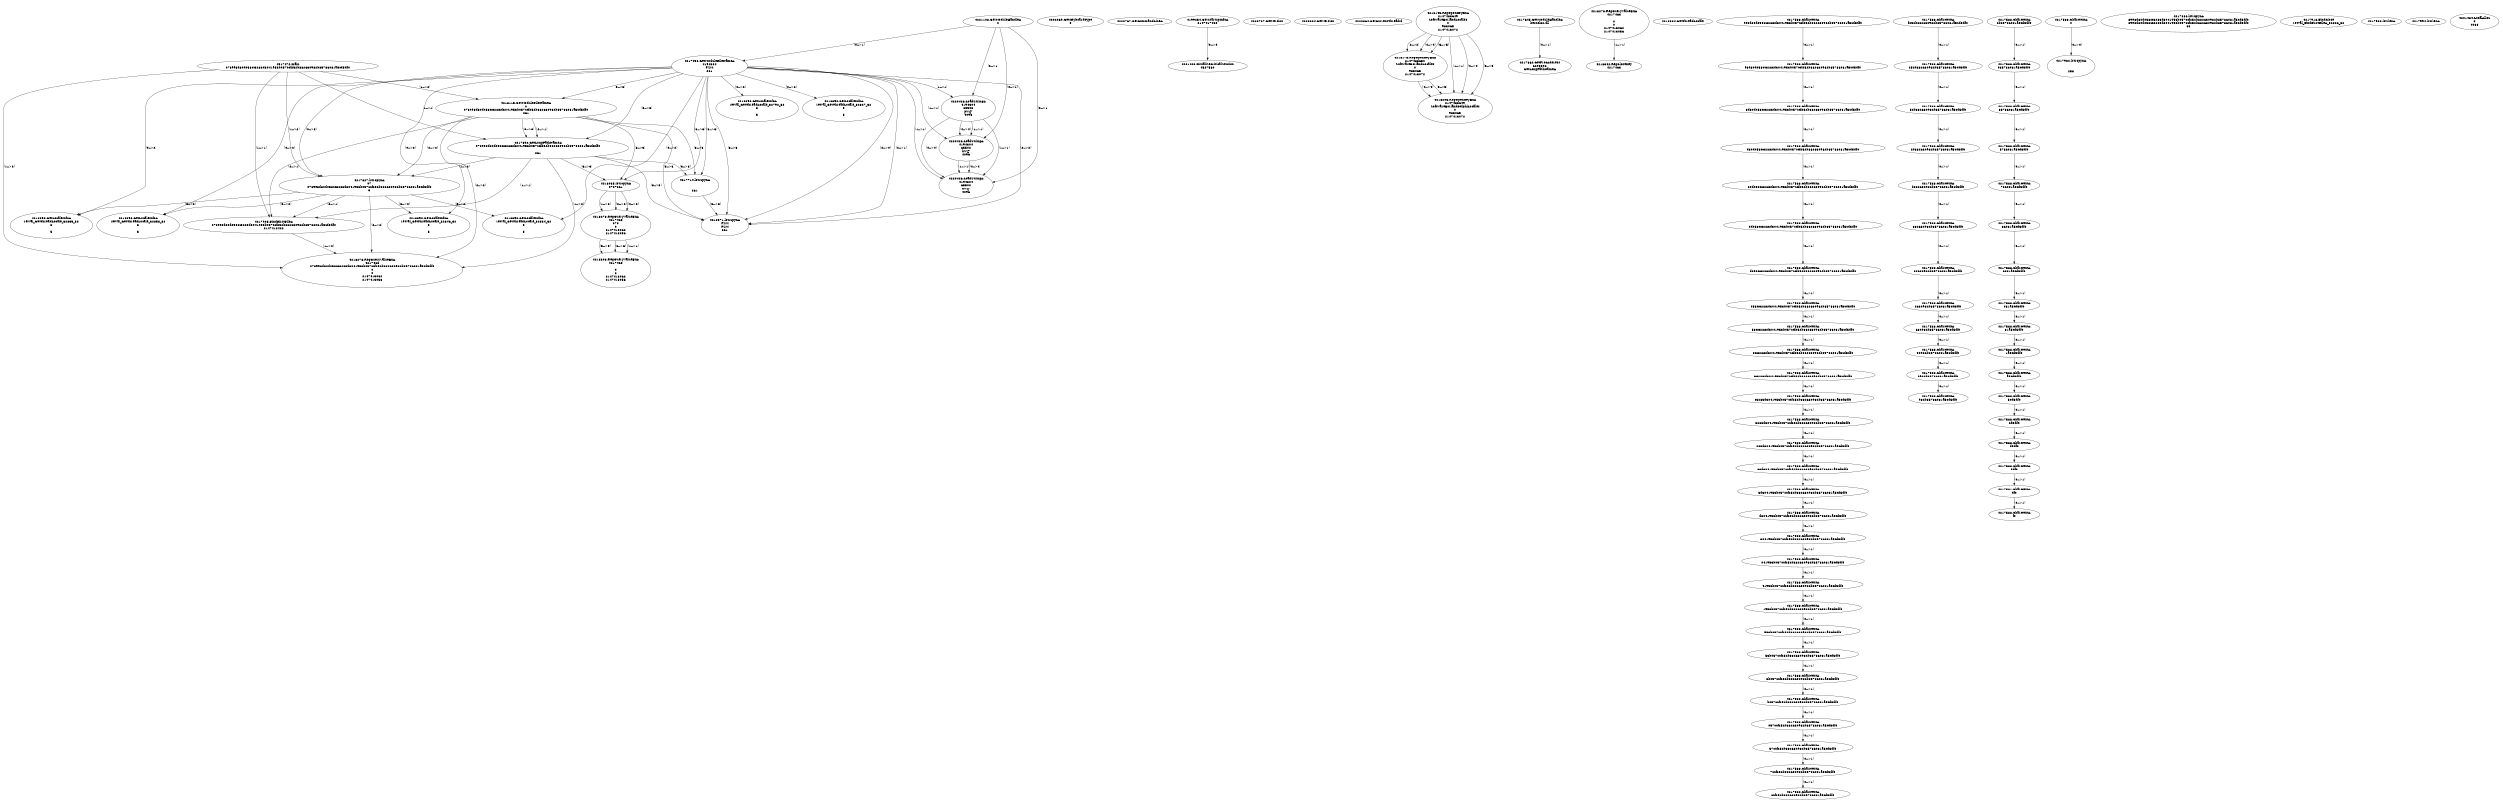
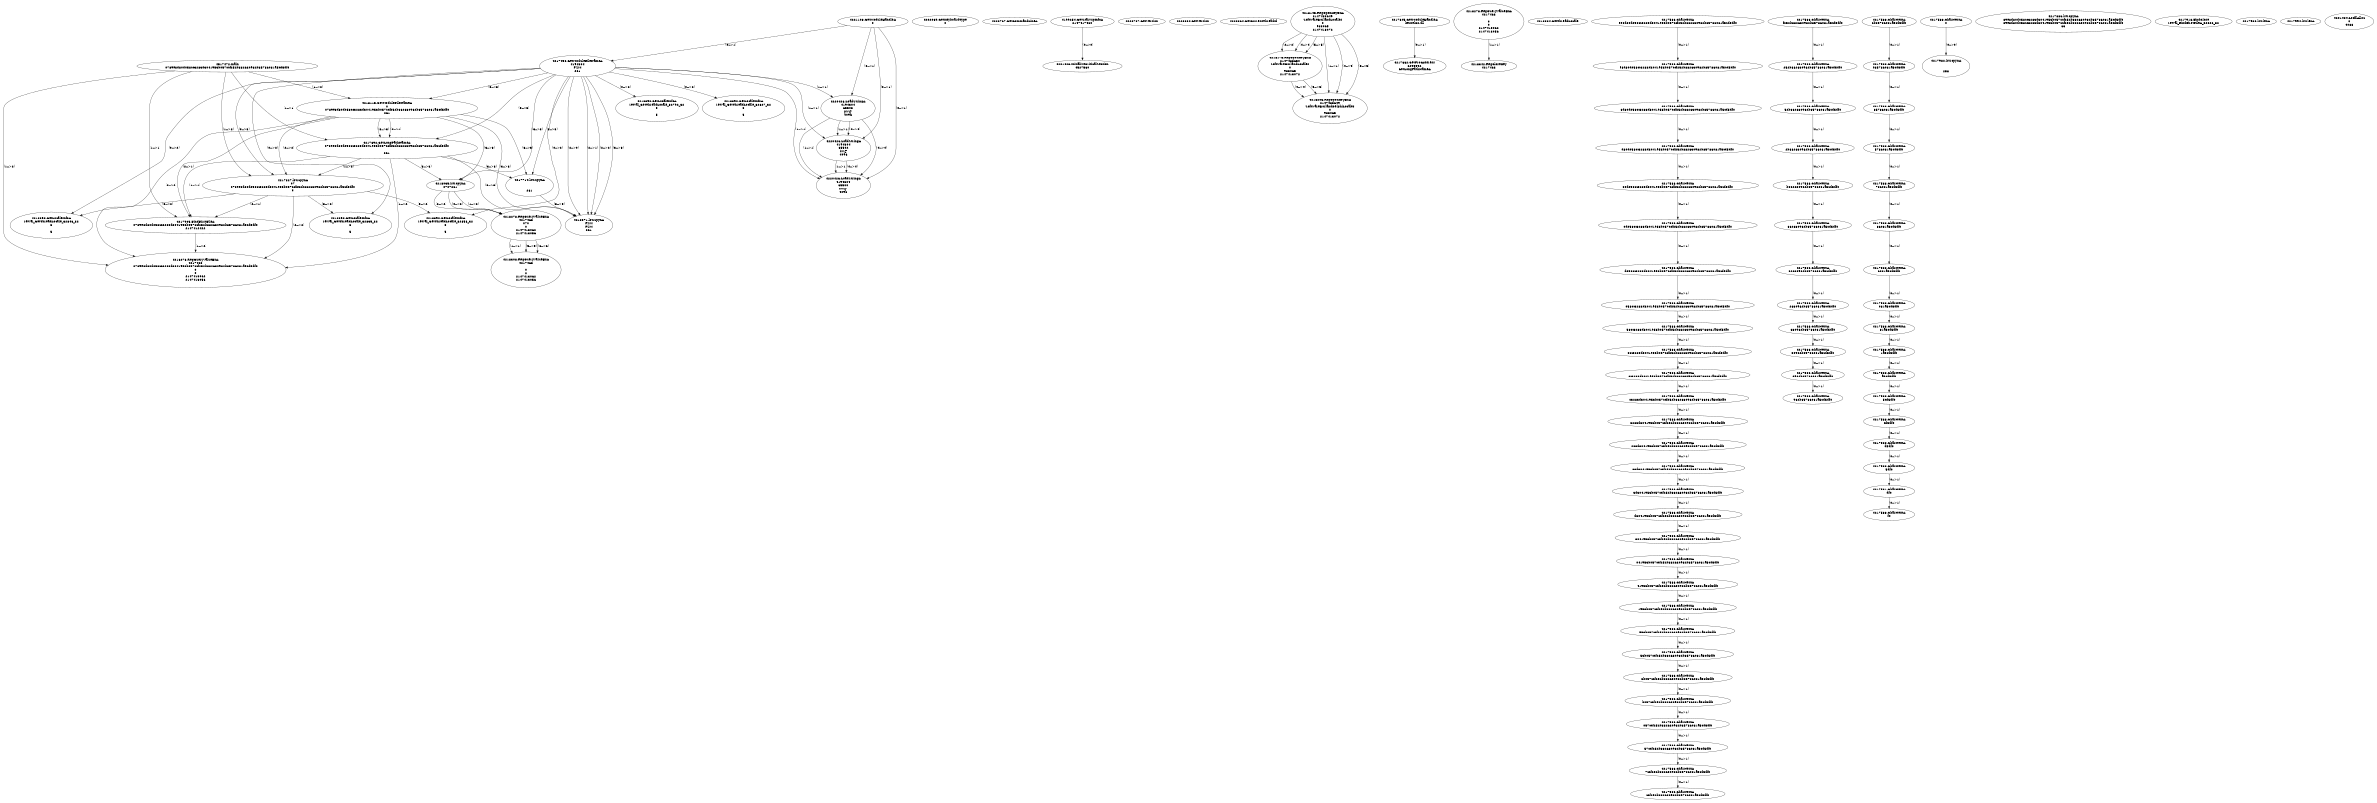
  digraph {
    n1 [label="4517472.main\n0789e8d80d058cc3283d3041953b057ccf252b882630982b85786081a5cd5df0"]
    n2 [label="4218115.GetModuleFileNameA\n0\n0789e8d80d058cc3283d3041953b057ccf252b882630982b85786081a5cd5df0\n261"]
    n3 [label="4217692.GetLongPathNameA\n0789e8d80d058cc3283d3041953b057ccf252b882630982b85786081a5cd5df0\n\n261"]
    n4 [label="4217827.lstrcpynA\n07\n0789e8d80d058cc3283d3041953b057ccf252b882630982b85786081a5cd5df0\n3"]
    n5 [label="4217905.FindFirstFileA\n0789e8d80d058cc3283d3041953b057ccf252b882630982b85786081a5cd5df0\n2147412422"]
    n6 [label="4218278.RegQueryValueExA\n4217463\n0789e8d80d058cc3283d3041953b057ccf252b882630982b85786081a5cd5df0\n0\n0\n2147413062\n2147413056"]
    n7 [label="4217714.lstrcpynA\n\n\n261"]
    n8 [label="4218371.lstrcpynA\nPZM\nPZM\n261"]
    n9 [label="4218035.lstrcpynA\n0707261"]
    n10 [label="4218390.GetLocaleInfoA\nretval_GetThreadLocale_32858_32\n3\n\n5"]
    n11 [label="4218390.GetLocaleInfoA\nretval_GetThreadLocale_32835_32\n3\n\n5"]
    n12 [label="4218390.GetLocaleInfoA\nretval_GetThreadLocale_32846_32\n3\n\n5"]
-   n13 [label="4218390.GetLocaleInfoA\nretval_GetThreadLocale_32834_32\n3\n\n5"]
    n14 [label="4221108.GetModuleHandleA\n0"]
    n15 [label="4217458.GetModuleFileNameA\n4194304\nPZM\n261"]
    n16 [label="4220426.LoadStringA\n4194304\n65503\npw@\n4096"]
    n17 [label="4220426.LoadStringA\n4194304\n65502\nhw@\n4096"]
    n18 [label="4220426.LoadStringA\n4194304\n65500\nXw@\n4096"]
    n19 [label="4218390.GetLocaleInfoA\nretval_GetThreadLocale_32792_32\n3\n\n5"]
    n20 [label="4218390.GetLocaleInfoA\nretval_GetThreadLocale_32827_32\n3\n\n5"]
    n21 [label="4202069.GetKeyboardType\n0"]
    n22 [label="4220767.GetCommandLineA\n"]
    n23 [label="4199254.GetStartupInfoA\n2147417460"]
    n24 [label="4201423.InitializeCriticalSection\n4527560"]
    n25 [label="4220787.GetVersion\n"]
    n26 [label="4220804.GetVersion\n"]
    n27 [label="4220864.GetCurrentThreadId\n"]
    n28 [label="4218278.RegQueryValueExA\n4217463\n070\n0\n2147413062\n2147413056"]
    n29 [label="4218145.RegOpenKeyExA\n2147483649\nSoftware\Borland\Locales\n0\n983065\n2147413072"]
    n30 [label="4218175.RegOpenKeyExA\n2147483650\nSoftware\Borland\Locales\n0\n983065\n2147413072"]
    n31 [label="4218205.RegOpenKeyExA\n2147483649\nSoftware\Borland\Delphi\Locales\n0\n983065\n2147413072"]
    n32 [label="4217645.GetModuleHandleA\nkernel32.dll"]
    n33 [label="4217662.GetProcAddress\n6295592\nGetLongPathNameA"]
    n34 [label="4218278.RegQueryValueExA\n4217463\n\n0\n0\n2147413062\n2147413056"]
    n35 [label="4218342.RegCloseKey\n4217463"]
    n36 [label="4218384.GetThreadLocale\n"]
    n37 [label="4217588.CharNextA\n9e8d80d058cc3283d3041953b057ccf252b882630982b85786081a5cd5df0"]
    n38 [label="4217588.CharNextA\ne8d80d058cc3283d3041953b057ccf252b882630982b85786081a5cd5df0"]
    n39 [label="4217588.CharNextA\n8d80d058cc3283d3041953b057ccf252b882630982b85786081a5cd5df0"]
    n40 [label="4217588.CharNextA\nd80d058cc3283d3041953b057ccf252b882630982b85786081a5cd5df0"]
    n41 [label="4217588.CharNextA\n80d058cc3283d3041953b057ccf252b882630982b85786081a5cd5df0"]
    n42 [label="4217588.CharNextA\n0d058cc3283d3041953b057ccf252b882630982b85786081a5cd5df0"]
    n43 [label="4217588.CharNextA\nd058cc3283d3041953b057ccf252b882630982b85786081a5cd5df0"]
    n44 [label="4217588.CharNextA\n058cc3283d3041953b057ccf252b882630982b85786081a5cd5df0"]
    n45 [label="4217588.CharNextA\n58cc3283d3041953b057ccf252b882630982b85786081a5cd5df0"]
    n46 [label="4217588.CharNextA\n8cc3283d3041953b057ccf252b882630982b85786081a5cd5df0"]
    n47 [label="4217588.CharNextA\ncc3283d3041953b057ccf252b882630982b85786081a5cd5df0"]
    n48 [label="4217588.CharNextA\nc3283d3041953b057ccf252b882630982b85786081a5cd5df0"]
    n49 [label="4217588.CharNextA\n3283d3041953b057ccf252b882630982b85786081a5cd5df0"]
    n50 [label="4217588.CharNextA\n283d3041953b057ccf252b882630982b85786081a5cd5df0"]
    n51 [label="4217588.CharNextA\n83d3041953b057ccf252b882630982b85786081a5cd5df0"]
    n52 [label="4217588.CharNextA\n3d3041953b057ccf252b882630982b85786081a5cd5df0"]
    n53 [label="4217588.CharNextA\nd3041953b057ccf252b882630982b85786081a5cd5df0"]
    n54 [label="4217588.CharNextA\n3041953b057ccf252b882630982b85786081a5cd5df0"]
    n55 [label="4217588.CharNextA\n041953b057ccf252b882630982b85786081a5cd5df0"]
    n56 [label="4217588.CharNextA\n41953b057ccf252b882630982b85786081a5cd5df0"]
    n57 [label="4217588.CharNextA\n1953b057ccf252b882630982b85786081a5cd5df0"]
    n58 [label="4217588.CharNextA\n953b057ccf252b882630982b85786081a5cd5df0"]
    n59 [label="4217588.CharNextA\n53b057ccf252b882630982b85786081a5cd5df0"]
    n60 [label="4217588.CharNextA\n3b057ccf252b882630982b85786081a5cd5df0"]
    n61 [label="4217588.CharNextA\nb057ccf252b882630982b85786081a5cd5df0"]
    n62 [label="4217588.CharNextA\n057ccf252b882630982b85786081a5cd5df0"]
    n63 [label="4217588.CharNextA\n57ccf252b882630982b85786081a5cd5df0"]
    n64 [label="4217588.CharNextA\n7ccf252b882630982b85786081a5cd5df0"]
    n65 [label="4217588.CharNextA\nccf252b882630982b85786081a5cd5df0"]
    n66 [label="4217588.CharNextA\nf252b882630982b85786081a5cd5df0"]
    n67 [label="4217588.CharNextA\n252b882630982b85786081a5cd5df0"]
    n68 [label="4217588.CharNextA\n52b882630982b85786081a5cd5df0"]
    n69 [label="4217588.CharNextA\n2b882630982b85786081a5cd5df0"]
    n70 [label="4217588.CharNextA\nb882630982b85786081a5cd5df0"]
    n71 [label="4217588.CharNextA\n882630982b85786081a5cd5df0"]
    n72 [label="4217588.CharNextA\n82630982b85786081a5cd5df0"]
    n73 [label="4217588.CharNextA\n2630982b85786081a5cd5df0"]
    n74 [label="4217588.CharNextA\n630982b85786081a5cd5df0"]
    n75 [label="4217588.CharNextA\n30982b85786081a5cd5df0"]
    n76 [label="4217588.CharNextA\n0982b85786081a5cd5df0"]
    n77 [label="4217588.CharNextA\n982b85786081a5cd5df0"]
    n78 [label="4217588.CharNextA\n2b85786081a5cd5df0"]
    n79 [label="4217588.CharNextA\nb85786081a5cd5df0"]
    n80 [label="4217588.CharNextA\n85786081a5cd5df0"]
    n81 [label="4217588.CharNextA\n5786081a5cd5df0"]
    n82 [label="4217588.CharNextA\n786081a5cd5df0"]
    n83 [label="4217588.CharNextA\n86081a5cd5df0"]
    n84 [label="4217588.CharNextA\n6081a5cd5df0"]
    n85 [label="4217588.CharNextA\n081a5cd5df0"]
    n86 [label="4217588.CharNextA\n81a5cd5df0"]
    n87 [label="4217588.CharNextA\n1a5cd5df0"]
    n88 [label="4217588.CharNextA\na5cd5df0"]
    n89 [label="4217588.CharNextA\n5cd5df0"]
    n90 [label="4217588.CharNextA\ncd5df0"]
    n91 [label="4217588.CharNextA\nd5df0"]
    n92 [label="4217588.CharNextA\n5df0"]
    n93 [label="4217581.CharNextA\ndf0"]
    n94 [label="4217588.CharNextA\nf0"]
    n95 [label="4217588.CharNextA\n0"]
    n96 [label="4217982.lstrcpynA\n\n\n258"]
    n97 [label="4217886.lstrcpynA\n89e8d80d058cc3283d3041953b057ccf252b882630982b85786081a5cd5df0\n89e8d80d058cc3283d3041953b057ccf252b882630982b85786081a5cd5df0\n63"]
    n98 [label="4217918.FindClose\nretval_FindFirstFileA_32826_32"]
    n99 [label="4217930.lstrlenA\n"]
    n100 [label="4217994.lstrlenA\n"]
    n101 [label="4218308.RegQueryValueExA\n4217463\n\n0\n0\n2147413062\n2147413056"]
    n102 [label="4201484.LocalAlloc\n0\n4088"]
    n1 -> n2 [label="(1-->2)"]
    n1 -> n3 [label="(1-->1)"]
    n1 -> n4 [label="(1-->2)"]
    n1 -> n5 [label="(1-->1)"]
    n1 -> n6 [label="(1-->2)"]
    n2 -> n3 [label="(2-->1)"]
    n2 -> n3 [label="(3-->3)"]
    n2 -> n4 [label="(2-->2)"]
    n2 -> n5 [label="(2-->1)"]
    n2 -> n6 [label="(2-->2)"]
    n2 -> n7 [label="(3-->3)"]
    n2 -> n8 [label="(3-->3)"]
    n2 -> n9 [label="(3-->3)"]
    n3 -> n4 [label="(1-->2)"]
    n3 -> n5 [label="(1-->1)"]
    n3 -> n6 [label="(1-->2)"]
    n3 -> n7 [label="(3-->3)"]
    n3 -> n8 [label="(3-->3)"]
    n3 -> n9 [label="(3-->3)"]
    n4 -> n5 [label="(2-->1)"]
    n4 -> n6 [label="(2-->2)"]
    n4 -> n10 [label="(3-->2)"]
    n4 -> n11 [label="(3-->2)"]
    n4 -> n12 [label="(3-->2)"]
-   n4 -> n13 [label="(3-->2)"]
    n5 -> n6 [label="(1-->2)"]
    n7 -> n8 [label="(3-->3)"]
    n9 -> n28 [label="(1-->2)"]
    n9 -> n28 [label="(2-->2)"]
    n9 -> n28 [label="(0-->2)"]
    n14 -> n15 [label="(0-->1)"]
    n14 -> n16 [label="(0-->1)"]
    n14 -> n17 [label="(0-->1)"]
    n14 -> n18 [label="(0-->1)"]
    n15 -> n2 [label="(3-->3)"]
    n15 -> n3 [label="(3-->3)"]
    n15 -> n4 [label="(0-->3)"]
    n15 -> n7 [label="(3-->3)"]
    n15 -> n8 [label="(2-->1)"]
    n15 -> n8 [label="(2-->2)"]
    n15 -> n8 [label="(3-->3)"]
    n15 -> n8 [label="(2-->0)"]
    n15 -> n9 [label="(3-->3)"]
    n15 -> n10 [label="(0-->2)"]
    n15 -> n11 [label="(0-->2)"]
    n15 -> n12 [label="(0-->2)"]
-   n15 -> n13 [label="(0-->2)"]
    n15 -> n16 [label="(1-->1)"]
    n15 -> n17 [label="(1-->1)"]
    n15 -> n18 [label="(1-->1)"]
    n15 -> n19 [label="(0-->2)"]
    n15 -> n20 [label="(0-->2)"]
    n16 -> n17 [label="(1-->1)"]
    n16 -> n17 [label="(4-->4)"]
    n16 -> n18 [label="(1-->1)"]
    n16 -> n18 [label="(4-->4)"]
    n17 -> n18 [label="(1-->1)"]
    n17 -> n18 [label="(4-->4)"]
    n23 -> n24 [label="(0-->0)"]
    n28 -> n101 [label="(1-->1)"]
    n28 -> n101 [label="(5-->5)"]
    n28 -> n101 [label="(6-->6)"]
    n29 -> n30 [label="(2-->2)"]
    n29 -> n30 [label="(4-->4)"]
    n29 -> n30 [label="(5-->5)"]
    n29 -> n31 [label="(1-->1)"]
    n29 -> n31 [label="(4-->4)"]
    n29 -> n31 [label="(5-->5)"]
    n30 -> n31 [label="(4-->4)"]
    n30 -> n31 [label="(5-->5)"]
    n32 -> n33 [label="(0-->1)"]
    n34 -> n35 [label="(1-->1)"]
    n37 -> n38 [label="(0-->1)"]
    n38 -> n39 [label="(0-->1)"]
    n39 -> n40 [label="(0-->1)"]
    n40 -> n41 [label="(0-->1)"]
    n41 -> n42 [label="(0-->1)"]
    n42 -> n43 [label="(0-->1)"]
    n43 -> n44 [label="(0-->1)"]
    n44 -> n45 [label="(0-->1)"]
    n45 -> n46 [label="(0-->1)"]
    n46 -> n47 [label="(0-->1)"]
    n47 -> n48 [label="(0-->1)"]
    n48 -> n49 [label="(0-->1)"]
    n49 -> n50 [label="(0-->1)"]
    n50 -> n51 [label="(0-->1)"]
    n51 -> n52 [label="(0-->1)"]
    n52 -> n53 [label="(0-->1)"]
    n53 -> n54 [label="(0-->1)"]
    n54 -> n55 [label="(0-->1)"]
    n55 -> n56 [label="(0-->1)"]
    n56 -> n57 [label="(0-->1)"]
    n57 -> n58 [label="(0-->1)"]
    n58 -> n59 [label="(0-->1)"]
    n59 -> n60 [label="(0-->1)"]
    n60 -> n61 [label="(0-->1)"]
    n61 -> n62 [label="(0-->1)"]
    n62 -> n63 [label="(0-->1)"]
    n63 -> n64 [label="(0-->1)"]
    n64 -> n65 [label="(0-->1)"]
    n66 -> n67 [label="(0-->1)"]
    n67 -> n68 [label="(0-->1)"]
    n68 -> n69 [label="(0-->1)"]
    n69 -> n70 [label="(0-->1)"]
    n70 -> n71 [label="(0-->1)"]
    n71 -> n72 [label="(0-->1)"]
    n72 -> n73 [label="(0-->1)"]
    n73 -> n74 [label="(0-->1)"]
    n74 -> n75 [label="(0-->1)"]
    n75 -> n76 [label="(0-->1)"]
    n76 -> n77 [label="(0-->1)"]
    n78 -> n79 [label="(0-->1)"]
    n79 -> n80 [label="(0-->1)"]
    n80 -> n81 [label="(0-->1)"]
    n81 -> n82 [label="(0-->1)"]
    n82 -> n83 [label="(0-->1)"]
    n83 -> n84 [label="(0-->1)"]
    n84 -> n85 [label="(0-->1)"]
    n85 -> n86 [label="(0-->1)"]
    n86 -> n87 [label="(0-->1)"]
    n87 -> n88 [label="(0-->1)"]
    n88 -> n89 [label="(0-->1)"]
    n89 -> n90 [label="(0-->1)"]
    n90 -> n91 [label="(0-->1)"]
    n91 -> n92 [label="(0-->1)"]
    n92 -> n93 [label="(0-->1)"]
    n93 -> n94 [label="(0-->1)"]
    n95 -> n96 [label="(0-->0)"]
  }
